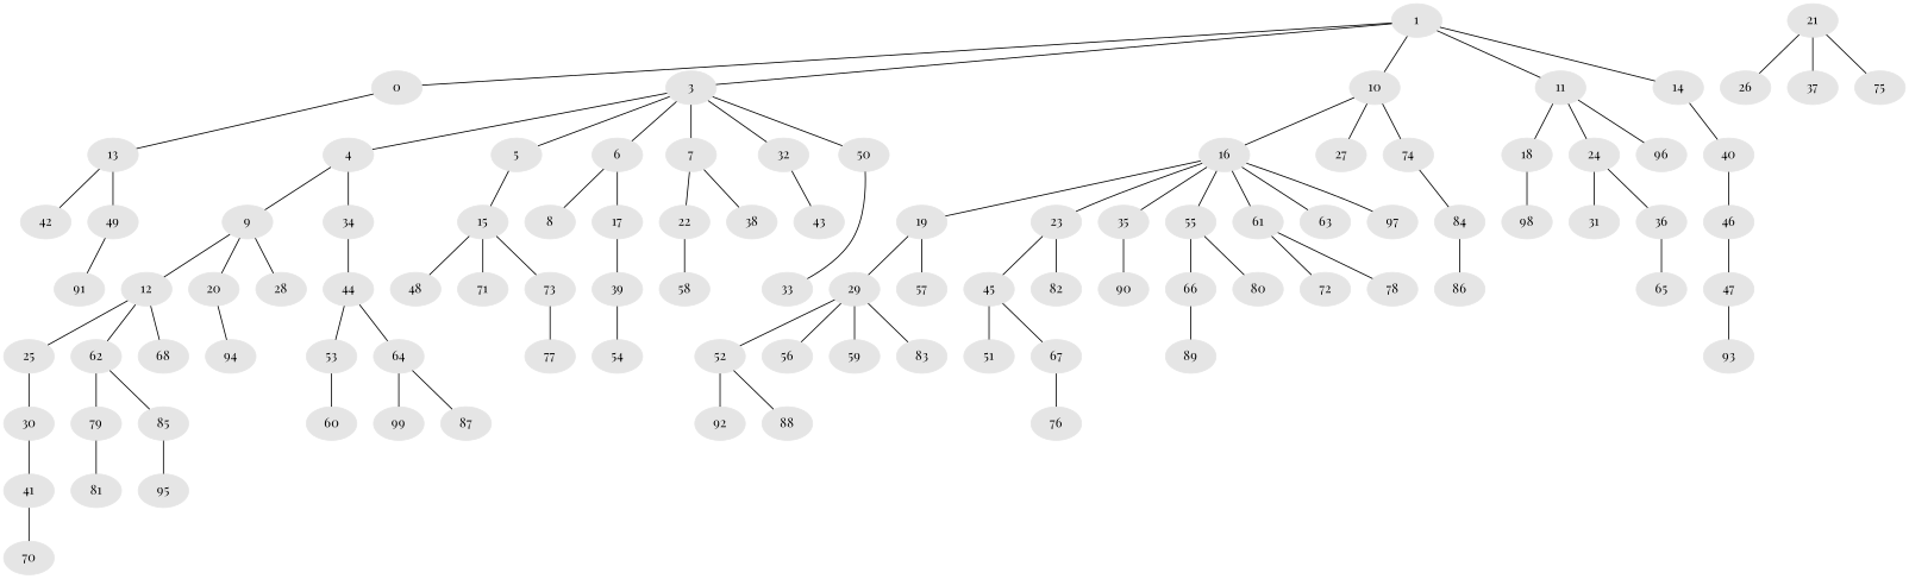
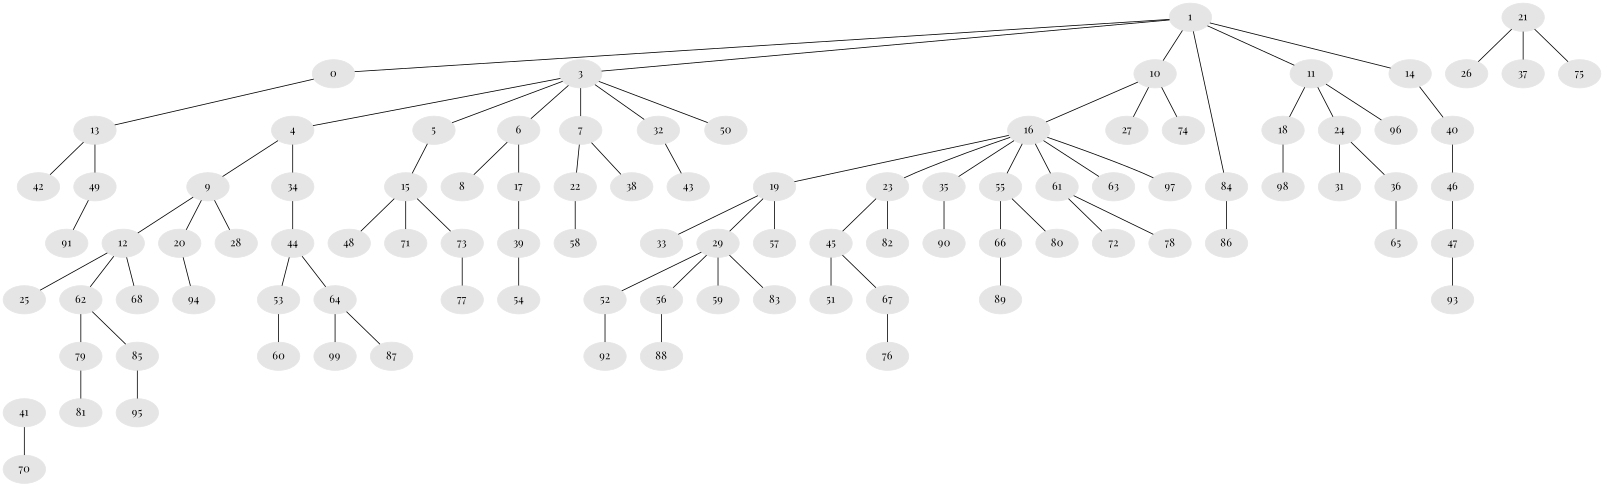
  graph {
    fontname="Playfair Display"
    node [color=gray90 fontname="Playfair Display" style=filled]
    edge [fontname="Playfair Display"]
    n1 [label=0]
    1
    3
    10
    11
    14
    84
    13
    4
    5
    6
    7
    32
    50
    16
    27
    74
    18
    24
    96
    40
    86
    42
    49
    9
    34
    15
    8
    17
    22
    38
    43
    12
    20
    28
    44
    48
    71
    73
    39
    58
    25
    62
    68
    94
    19
    23
    35
    55
    61
    63
    97
    98
    31
    36
    21
    26
    37
    75
-   30
    79
    85
    91
    46
    77
    29
    33
    57
    45
    82
    90
    66
    80
    72
    78
    54
    52
    56
    59
    83
    51
    67
    65
    41
    92
    88
    70
    53
    64
    47
    60
    n92 [label=99]
    87
    76
    93
    89
    81
    95
    n1 -- 13
    1 -- n1
    1 -- 3
    1 -- 10
    1 -- 11
    1 -- 14
-   74 -- 84
+   1 -- 84
    3 -- 4
    3 -- 5
    3 -- 6
    3 -- 7
    3 -- 32
    3 -- 50
    10 -- 16
    10 -- 27
    10 -- 74
    11 -- 18
    11 -- 24
    11 -- 96
    14 -- 40
    84 -- 86
    13 -- 42
    13 -- 49
    4 -- 9
    4 -- 34
    5 -- 15
    6 -- 8
    6 -- 17
    7 -- 22
    7 -- 38
    32 -- 43
    16 -- 19
    16 -- 23
    16 -- 35
    16 -- 55
    16 -- 61
    16 -- 63
    16 -- 97
    18 -- 98
    24 -- 31
    24 -- 36
    40 -- 46
    49 -- 91
    9 -- 12
    9 -- 20
    9 -- 28
    34 -- 44
    15 -- 48
    15 -- 71
    15 -- 73
    17 -- 39
    22 -- 58
    12 -- 25
    12 -- 62
    12 -- 68
    20 -- 94
    44 -- 53
    44 -- 64
    73 -- 77
    39 -- 54
-   25 -- 30
    62 -- 79
    62 -- 85
    19 -- 29
-   50 -- 33
+   19 -- 33
    19 -- 57
    23 -- 45
    23 -- 82
    35 -- 90
    55 -- 66
    55 -- 80
    61 -- 72
    61 -- 78
    36 -- 65
    21 -- 26
    21 -- 37
    21 -- 75
-   30 -- 41
    79 -- 81
    85 -- 95
    46 -- 47
    29 -- 52
    29 -- 56
    29 -- 59
    29 -- 83
    45 -- 51
    45 -- 67
    66 -- 89
    52 -- 92
-   52 -- 88
+   56 -- 88
    67 -- 76
    41 -- 70
    53 -- 60
    64 -- n92
    64 -- 87
    47 -- 93
  }
